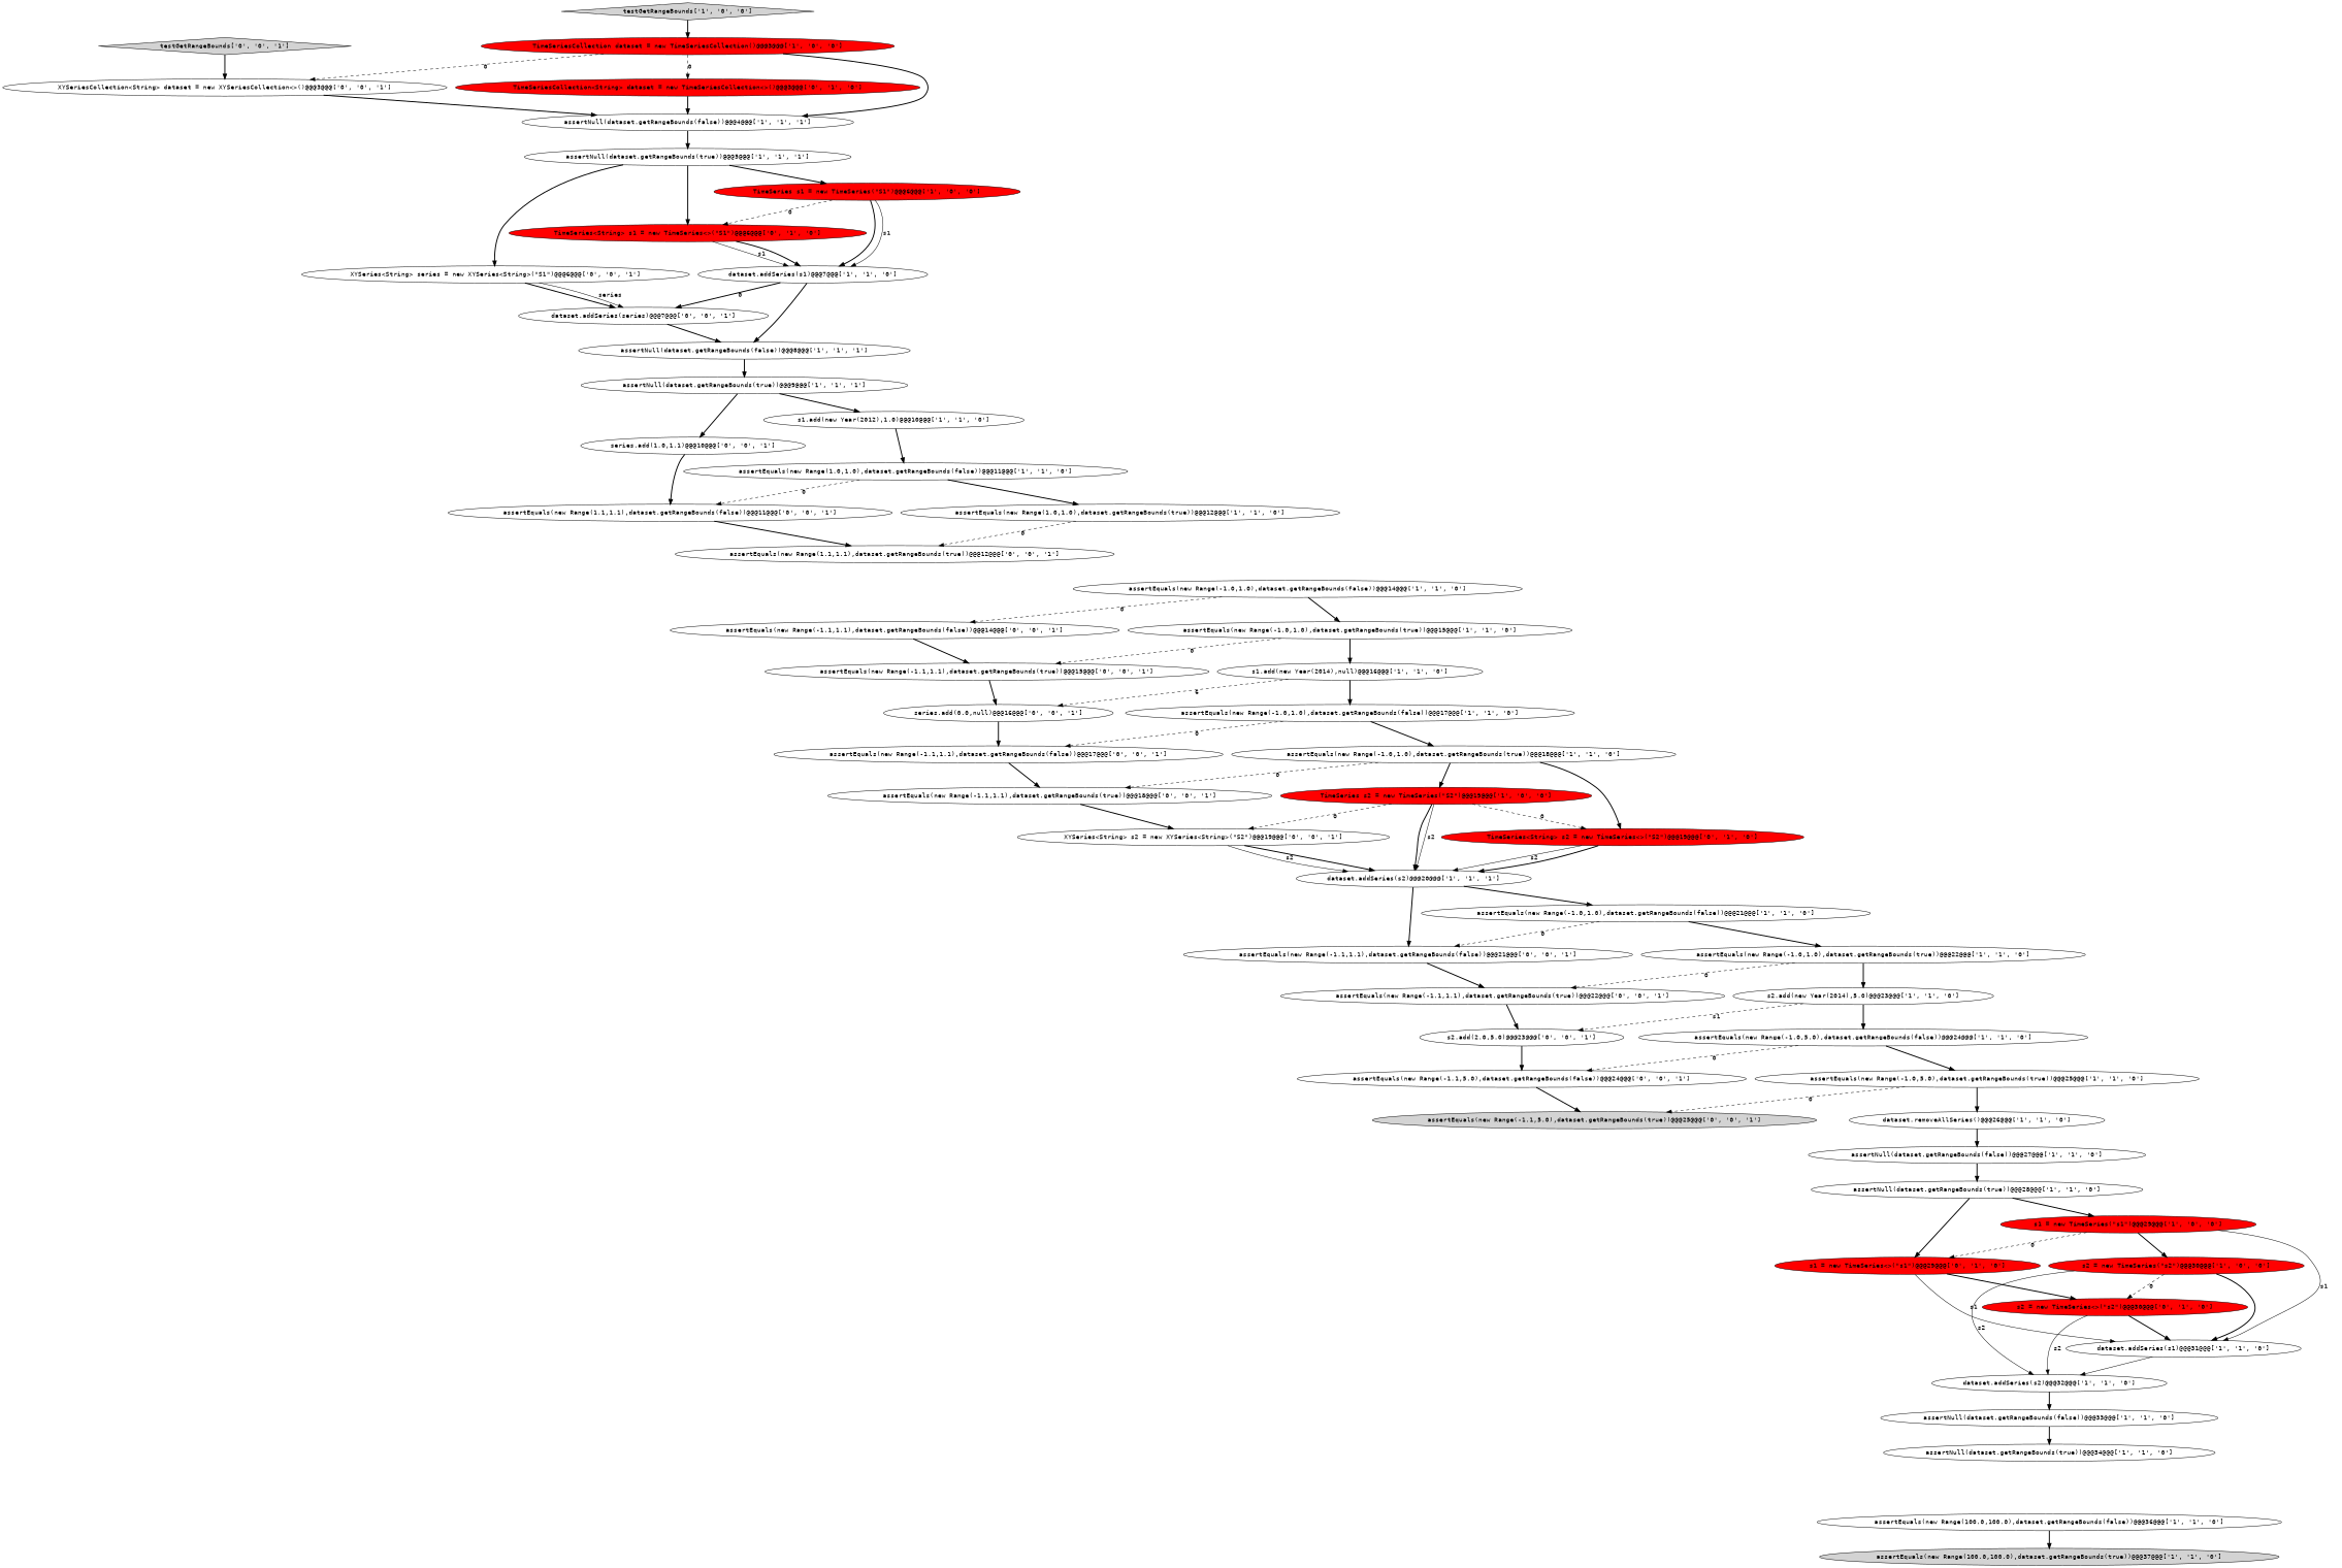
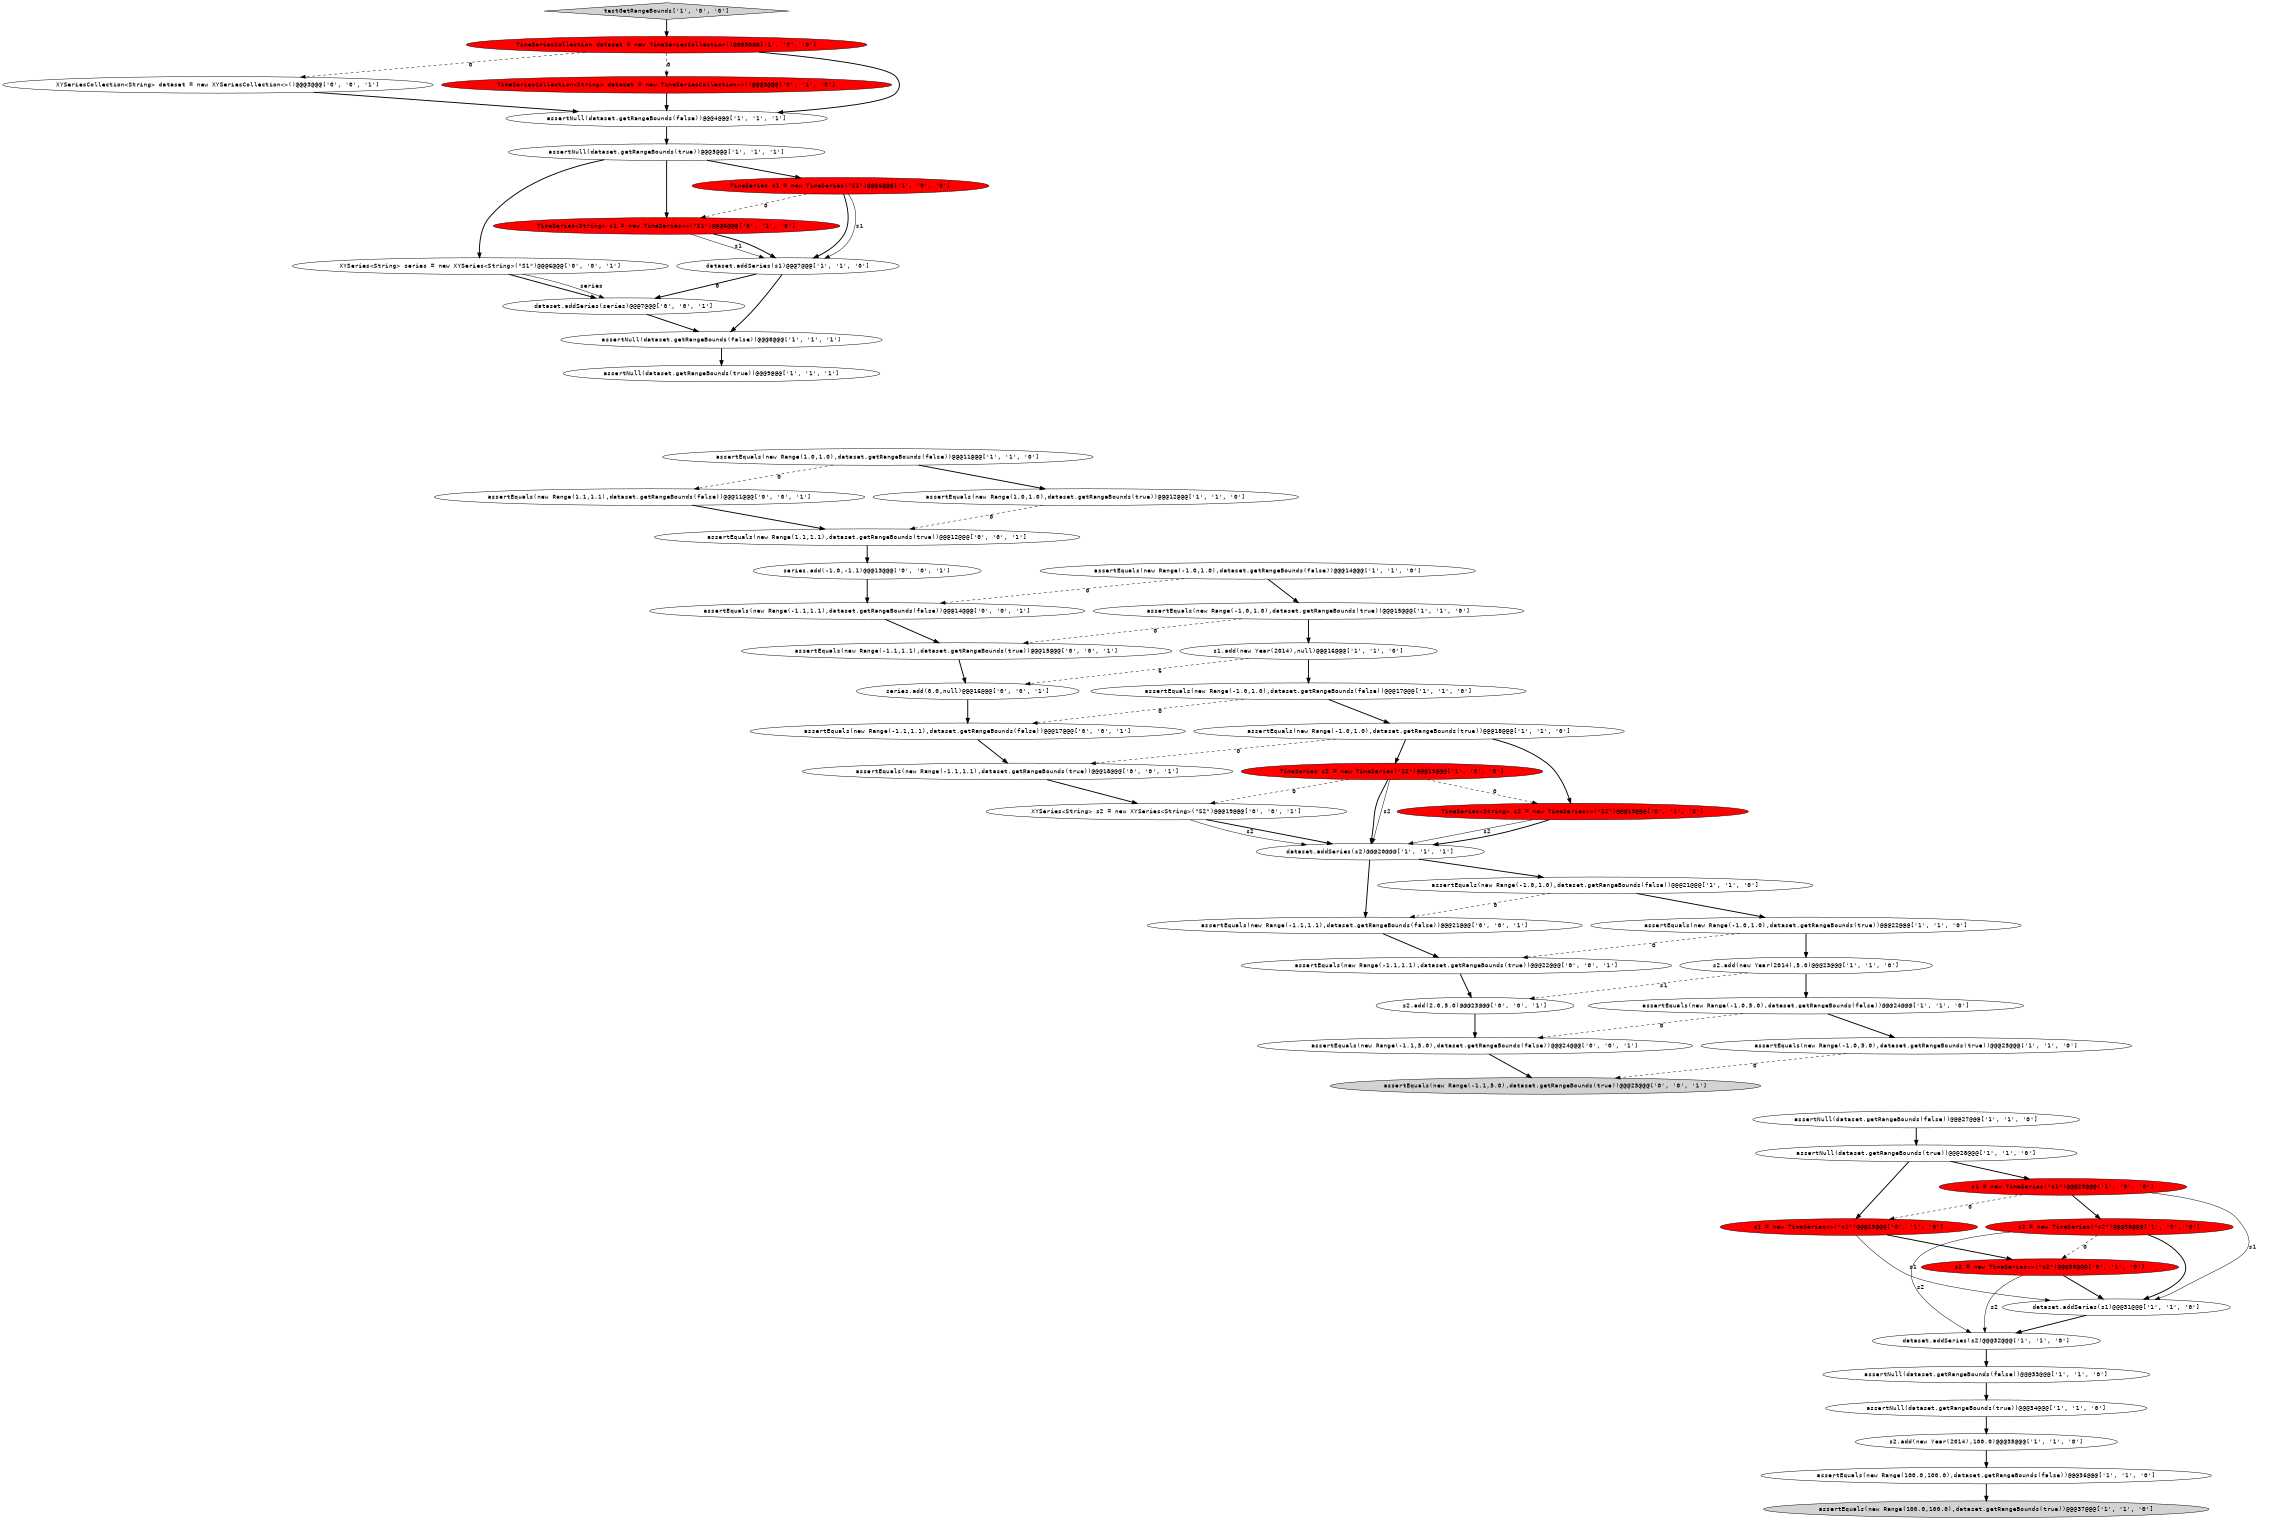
  digraph {
    fontname="DejaVu Sans Mono"
    node [fillcolor=white fontname="DejaVu Sans Mono" shape=ellipse style=filled]
    edge [fontname="DejaVu Sans Mono" style=bold]
-   n1 [fillcolor=lightgray label="testGetRangeBounds['0', '0', '1']" shape=diamond]
    n2 [label="XYSeriesCollection<String> dataset = new XYSeriesCollection<>()@@@3@@@['0', '0', '1']"]
    n3 [label="assertNull(dataset.getRangeBounds(false))@@@4@@@['1', '1', '1']"]
    n4 [fillcolor=red label="s1 = new TimeSeries<>(\"s1\")@@@29@@@['0', '1', '0']"]
    n5 [label="dataset.addSeries(s1)@@@31@@@['1', '1', '0']"]
    n6 [fillcolor=red label="s2 = new TimeSeries<>(\"s2\")@@@30@@@['0', '1', '0']"]
    n7 [label="dataset.addSeries(s2)@@@32@@@['1', '1', '0']"]
    n8 [label="XYSeries<String> s2 = new XYSeries<String>(\"S2\")@@@19@@@['0', '0', '1']"]
    n9 [label="dataset.addSeries(s2)@@@20@@@['1', '1', '1']"]
    n10 [label="assertEquals(new Range(-1.1,1.1),dataset.getRangeBounds(false))@@@21@@@['0', '0', '1']"]
    n11 [label="assertEquals(new Range(-1.0,1.0),dataset.getRangeBounds(false))@@@21@@@['1', '1', '0']"]
    n12 [label="assertNull(dataset.getRangeBounds(true))@@@5@@@['1', '1', '1']"]
    n13 [label="XYSeries<String> series = new XYSeries<String>(\"S1\")@@@6@@@['0', '0', '1']"]
    n14 [fillcolor=red label="TimeSeries<String> s1 = new TimeSeries<>(\"S1\")@@@6@@@['0', '1', '0']"]
    n15 [fillcolor=red label="TimeSeries s1 = new TimeSeries(\"S1\")@@@6@@@['1', '0', '0']"]
    n16 [label="dataset.addSeries(series)@@@7@@@['0', '0', '1']"]
    n17 [label="dataset.addSeries(s1)@@@7@@@['1', '1', '0']"]
    n18 [label="assertEquals(new Range(-1.1,1.1),dataset.getRangeBounds(false))@@@14@@@['0', '0', '1']"]
    n19 [label="assertEquals(new Range(-1.1,1.1),dataset.getRangeBounds(true))@@@15@@@['0', '0', '1']"]
    n20 [label="series.add(0.0,null)@@@16@@@['0', '0', '1']"]
    n21 [label="assertEquals(new Range(-1.1,1.1),dataset.getRangeBounds(true))@@@18@@@['0', '0', '1']"]
    n22 [label="assertEquals(new Range(-1.0,5.0),dataset.getRangeBounds(false))@@@24@@@['1', '1', '0']"]
    n23 [label="assertEquals(new Range(-1.0,5.0),dataset.getRangeBounds(true))@@@25@@@['1', '1', '0']"]
    n24 [label="assertEquals(new Range(-1.1,5.0),dataset.getRangeBounds(false))@@@24@@@['0', '0', '1']"]
-   n25 [label="dataset.removeAllSeries()@@@26@@@['1', '1', '0']"]
    n26 [fillcolor=lightgray label="assertEquals(new Range(-1.1,5.0),dataset.getRangeBounds(true))@@@25@@@['0', '0', '1']"]
    n27 [label="assertNull(dataset.getRangeBounds(false))@@@8@@@['1', '1', '1']"]
    n28 [label="assertEquals(new Range(-1.1,1.1),dataset.getRangeBounds(true))@@@22@@@['0', '0', '1']"]
    n29 [label="assertEquals(new Range(-1.0,1.0),dataset.getRangeBounds(true))@@@22@@@['1', '1', '0']"]
    n30 [label="assertEquals(new Range(-1.1,1.1),dataset.getRangeBounds(false))@@@17@@@['0', '0', '1']"]
    n31 [label="assertNull(dataset.getRangeBounds(false))@@@33@@@['1', '1', '0']"]
    n32 [label="assertNull(dataset.getRangeBounds(true))@@@34@@@['1', '1', '0']"]
+   n33 [label="s2.add(new Year(2014),100.0)@@@35@@@['1', '1', '0']"]
    n34 [label="assertNull(dataset.getRangeBounds(false))@@@27@@@['1', '1', '0']"]
    n35 [label="assertNull(dataset.getRangeBounds(true))@@@28@@@['1', '1', '0']"]
    n36 [label="s2.add(new Year(2014),5.0)@@@23@@@['1', '1', '0']"]
    n37 [label="s2.add(2.0,5.0)@@@23@@@['0', '0', '1']"]
-   n38 [label="series.add(1.0,1.1)@@@10@@@['0', '0', '1']"]
    n39 [label="assertEquals(new Range(1.1,1.1),dataset.getRangeBounds(false))@@@11@@@['0', '0', '1']"]
    n40 [label="assertEquals(new Range(1.1,1.1),dataset.getRangeBounds(true))@@@12@@@['0', '0', '1']"]
    n41 [fillcolor=red label="s2 = new TimeSeries(\"s2\")@@@30@@@['1', '0', '0']"]
    n42 [fillcolor=lightgray label="assertEquals(new Range(100.0,100.0),dataset.getRangeBounds(true))@@@37@@@['1', '1', '0']"]
    n43 [label="assertEquals(new Range(100.0,100.0),dataset.getRangeBounds(false))@@@36@@@['1', '1', '0']"]
    n44 [label="assertNull(dataset.getRangeBounds(true))@@@9@@@['1', '1', '1']"]
-   n45 [label="s1.add(new Year(2012),1.0)@@@10@@@['1', '1', '0']"]
    n46 [label="assertEquals(new Range(-1.0,1.0),dataset.getRangeBounds(false))@@@14@@@['1', '1', '0']"]
    n47 [label="assertEquals(new Range(-1.0,1.0),dataset.getRangeBounds(true))@@@15@@@['1', '1', '0']"]
    n48 [label="s1.add(new Year(2014),null)@@@16@@@['1', '1', '0']"]
    n49 [fillcolor=red label="s1 = new TimeSeries(\"s1\")@@@29@@@['1', '0', '0']"]
    n50 [label="assertEquals(new Range(-1.0,1.0),dataset.getRangeBounds(true))@@@18@@@['1', '1', '0']"]
    n51 [fillcolor=red label="TimeSeries<String> s2 = new TimeSeries<>(\"S2\")@@@19@@@['0', '1', '0']"]
    n52 [fillcolor=red label="TimeSeries s2 = new TimeSeries(\"S2\")@@@19@@@['1', '0', '0']"]
    n53 [label="assertEquals(new Range(-1.0,1.0),dataset.getRangeBounds(false))@@@17@@@['1', '1', '0']"]
    n54 [fillcolor=red label="TimeSeriesCollection dataset = new TimeSeriesCollection()@@@3@@@['1', '0', '0']"]
    n55 [fillcolor=red label="TimeSeriesCollection<String> dataset = new TimeSeriesCollection<>()@@@3@@@['0', '1', '0']"]
    n56 [fillcolor=lightgray label="testGetRangeBounds['1', '0', '0']" shape=diamond]
    n57 [label="assertEquals(new Range(1.0,1.0),dataset.getRangeBounds(true))@@@12@@@['1', '1', '0']"]
+   n58 [label="series.add(-1.0,-1.1)@@@13@@@['0', '0', '1']"]
    n59 [label="assertEquals(new Range(1.0,1.0),dataset.getRangeBounds(false))@@@11@@@['1', '1', '0']"]
-   n1 -> n2
    n2 -> n3
    n3 -> n12
    n4 -> n5 [label=s1 style=solid]
    n4 -> n6
-   n5 -> n7 [style=solid]
+   n5 -> n7
    n6 -> n5
    n6 -> n7 [label=s2 style=solid]
    n7 -> n31
    n8 -> n9
    n8 -> n9 [label=s2 style=solid]
    n9 -> n10
    n9 -> n11
    n10 -> n28
    n11 -> n10 [label=0 style=dashed]
    n11 -> n29
    n12 -> n13
    n12 -> n14
    n12 -> n15
    n13 -> n16
    n13 -> n16 [label=series style=solid]
    n14 -> n17 [label=s1 style=solid]
    n14 -> n17
    n15 -> n14 [label=0 style=dashed]
    n15 -> n17
    n15 -> n17 [label=s1 style=solid]
    n16 -> n27
    n17 -> n16 [label=0]
    n17 -> n27
    n18 -> n19
    n19 -> n20
    n20 -> n30
    n21 -> n8
    n22 -> n23
    n22 -> n24 [label=0 style=dashed]
-   n23 -> n25
    n23 -> n26 [label=0 style=dashed]
    n24 -> n26
-   n25 -> n34
    n27 -> n44
    n28 -> n37
    n29 -> n28 [label=0 style=dashed]
    n29 -> n36
    n30 -> n21
    n31 -> n32
+   n32 -> n33
+   n33 -> n43
    n34 -> n35
    n35 -> n4
    n35 -> n49
    n36 -> n22
    n36 -> n37 [label=s1 style=dashed]
    n37 -> n24
-   n38 -> n39
    n39 -> n40
+   n40 -> n58
    n41 -> n5
    n41 -> n6 [label=0 style=dashed]
    n41 -> n7 [label=s2 style=solid]
    n43 -> n42
-   n44 -> n38
-   n44 -> n45
-   n45 -> n59
    n46 -> n18 [label=0 style=dashed]
    n46 -> n47
    n47 -> n19 [label=0 style=dashed]
    n47 -> n48
    n48 -> n20 [label=6 style=dashed]
    n48 -> n53
    n49 -> n4 [label=0 style=dashed]
    n49 -> n5 [label=s1 style=solid]
    n49 -> n41
    n50 -> n21 [label=0 style=dashed]
    n50 -> n51
    n50 -> n52
    n51 -> n9 [label=s2 style=solid]
    n51 -> n9
    n52 -> n8 [label=0 style=dashed]
    n52 -> n9 [label=s2 style=solid]
    n52 -> n9
    n52 -> n51 [label=0 style=dashed]
    n53 -> n30 [label=0 style=dashed]
    n53 -> n50
    n54 -> n2 [label=0 style=dashed]
    n54 -> n3
    n54 -> n55 [label=0 style=dashed]
    n55 -> n3
    n56 -> n54
    n57 -> n40 [label=0 style=dashed]
+   n58 -> n18
    n59 -> n39 [label=0 style=dashed]
    n59 -> n57
  }
